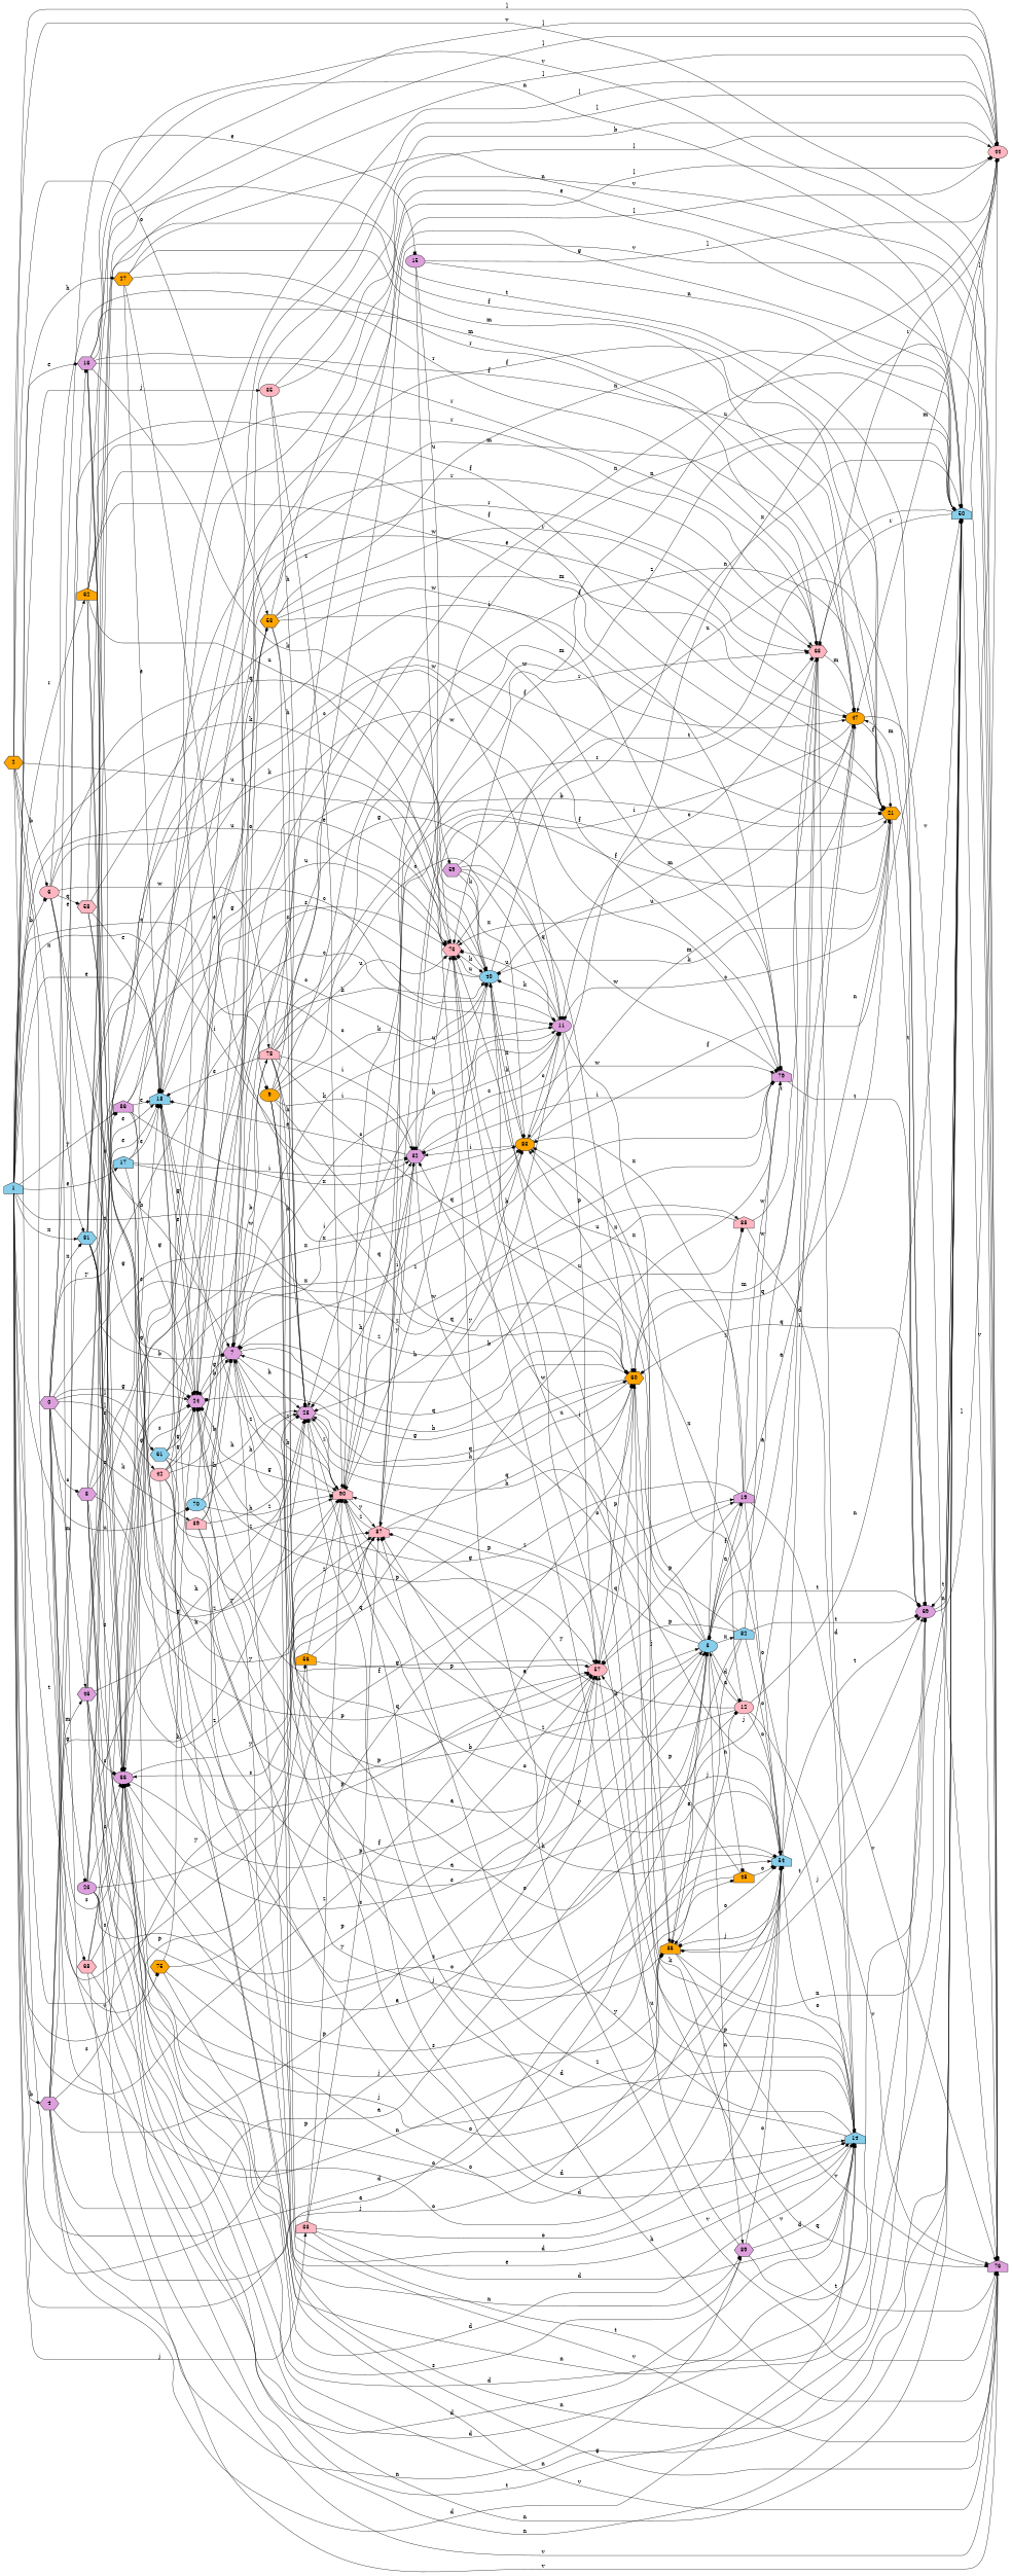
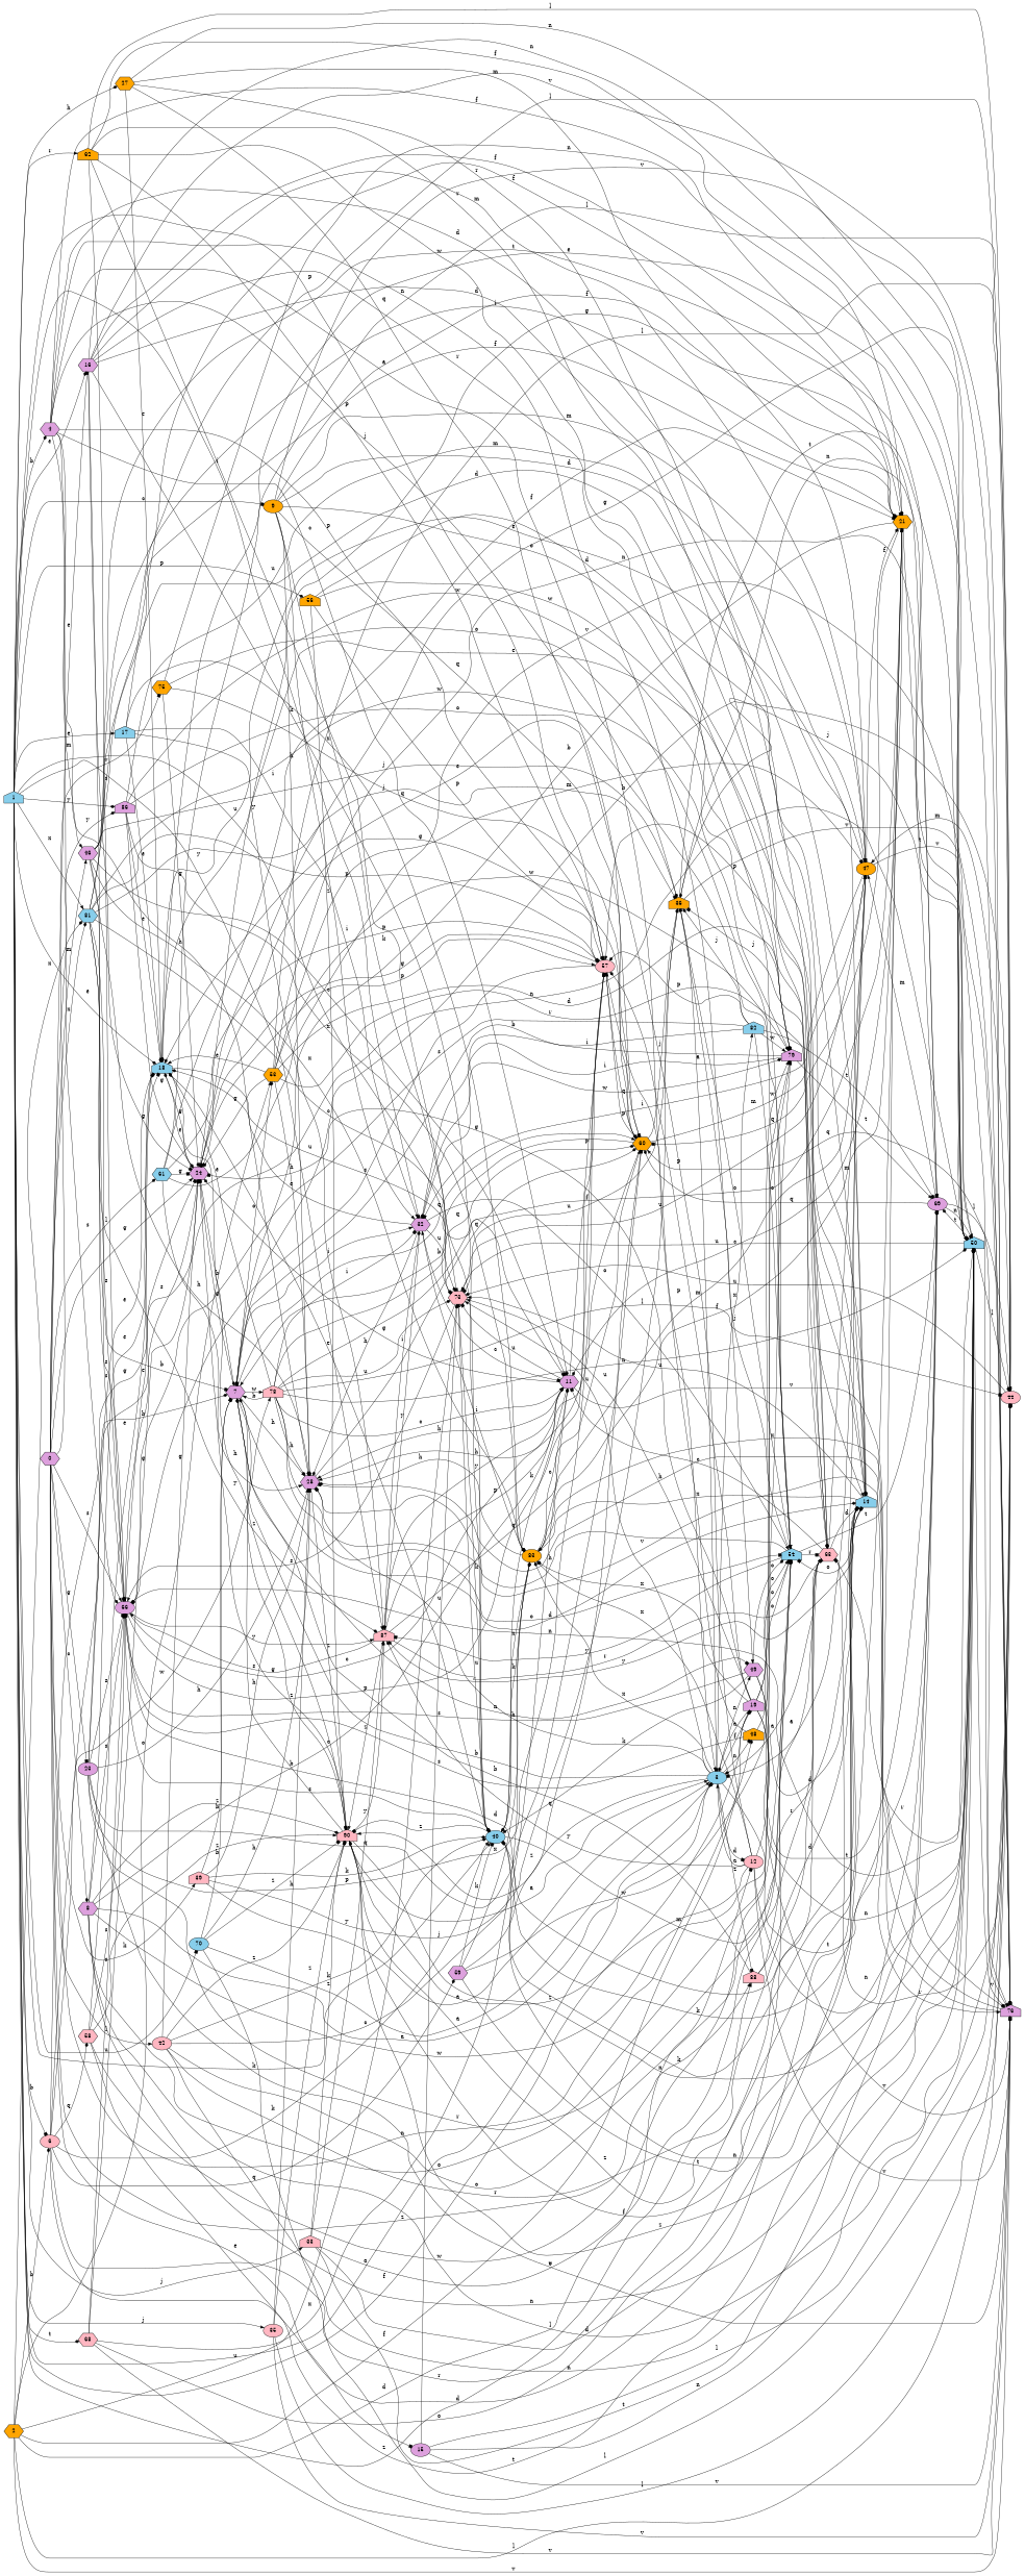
  strict digraph {
    rankdir=LR
    node [fillcolor=plum shape=hexagon style=filled]
    edge [arrowhead=normal]
    0
    8
    15 [shape=ellipse]
    16
    23 [shape=ellipse]
    24
    39 [fillcolor=lightpink shape=house]
    n8 [fillcolor=skyblue label=61]
    42 [fillcolor=lightpink shape=ellipse]
    46
    48 [fillcolor=orange shape=house]
    66 [shape=ellipse]
    75 [fillcolor=orange]
    81 [fillcolor=skyblue]
    86 [shape=house]
    88 [fillcolor=lightpink shape=house]
    3 [fillcolor=skyblue shape=ellipse]
    18 [fillcolor=skyblue shape=house]
    44 [fillcolor=lightpink shape=ellipse]
    90 [fillcolor=lightpink shape=house]
-   11 [shape=ellipse]
+   11
    50 [fillcolor=skyblue shape=house]
    54 [fillcolor=skyblue shape=house]
    79 [shape=house]
    73 [fillcolor=lightpink]
    76 [shape=house]
    40 [fillcolor=skyblue shape=ellipse]
    14 [fillcolor=skyblue shape=house]
    21 [fillcolor=orange]
    63 [fillcolor=lightpink]
    47 [fillcolor=orange shape=ellipse]
    57 [fillcolor=lightpink shape=ellipse]
    28
    60 [fillcolor=orange]
    7
    36 [fillcolor=orange shape=house]
    69 [shape=ellipse]
    83 [fillcolor=orange shape=ellipse]
    87 [fillcolor=lightpink shape=house]
    1 [fillcolor=skyblue shape=house]
    4
    6 [fillcolor=lightpink shape=ellipse]
    9 [fillcolor=orange shape=ellipse]
    17 [fillcolor=skyblue shape=house]
    19 [shape=house]
    27 [fillcolor=orange]
    32
    33 [fillcolor=lightpink shape=house]
    35 [fillcolor=lightpink shape=ellipse]
    56 [fillcolor=orange shape=house]
    62 [fillcolor=orange shape=house]
    68 [fillcolor=lightpink]
    70 [fillcolor=skyblue shape=ellipse]
    12 [fillcolor=lightpink shape=ellipse]
-   49 [label=89]
+   49
    82 [fillcolor=skyblue shape=house]
    58 [fillcolor=lightpink]
    59
    78 [fillcolor=lightpink shape=house]
    2 [fillcolor=orange]
    53 [fillcolor=orange]
    0 -> 8 [arrowhead=diamond label=c]
    0 -> 15 [arrowhead=box label=e]
    0 -> 16 [arrowhead=box label=e]
    0 -> 23 [arrowhead=box label=g]
    0 -> 24 [label=g]
    0 -> 39 [label=k]
    0 -> n8 [arrowhead=diamond label=l]
    0 -> 42 [label=l]
    0 -> 46 [label=m]
    0 -> 48 [arrowhead=diamond label=n]
    0 -> 66 [label=s]
    0 -> 75 [arrowhead=box label=v]
    0 -> 81 [arrowhead=diamond label=x]
    0 -> 86 [arrowhead=diamond label=y]
    0 -> 88 [label=z]
    8 -> 66 [arrowhead=diamond label=s]
    8 -> 3 [arrowhead=box label=a]
    8 -> 18 [label=e]
    8 -> 44 [arrowhead=box label=l]
    8 -> 90 [arrowhead=diamond label=z]
    8 -> 11 [arrowhead=diamond label=c]
    8 -> 50 [arrowhead=box label=n]
    8 -> 54 [label=o]
    8 -> 79 [label=w]
    15 -> 44 [arrowhead=box label=l]
    15 -> 50 [arrowhead=box label=n]
    15 -> 73 [label=u]
    15 -> 76 [arrowhead=box label=v]
    16 -> 24 [arrowhead=box label=g]
    16 -> 66 [label=s]
    16 -> 50 [arrowhead=diamond label=n]
    16 -> 76 [label=v]
    16 -> 40 [label=k]
    16 -> 14 [arrowhead=diamond label=d]
    16 -> 21 [arrowhead=box label=f]
    16 -> 63 [arrowhead=diamond label=r]
    16 -> 47 [arrowhead=box label=m]
    23 -> 66 [arrowhead=box label=s]
    23 -> 18 [arrowhead=box label=e]
    23 -> 50 [arrowhead=box label=n]
    23 -> 76 [arrowhead=diamond label=v]
    23 -> 63 [label=r]
    23 -> 57 [arrowhead=diamond label=p]
    23 -> 28 [label=h]
    23 -> 60 [arrowhead=box label=q]
    24 -> 66 [label=s]
    24 -> 18 [arrowhead=diamond label=e]
    24 -> 57 [label=p]
    24 -> 7 [arrowhead=diamond label=b]
    39 -> 3 [label=a]
    39 -> 40 [arrowhead=diamond label=k]
    39 -> 28 [arrowhead=box label=h]
    39 -> 7 [arrowhead=box label=b]
    39 -> 36 [label=j]
    n8 -> 24 [arrowhead=box label=g]
    n8 -> 44 [arrowhead=diamond label=l]
    n8 -> 76 [label=v]
    n8 -> 21 [arrowhead=box label=f]
    n8 -> 57 [arrowhead=box label=p]
    n8 -> 28 [label=h]
    42 -> 24 [arrowhead=diamond label=g]
    42 -> 90 [label=z]
    42 -> 11 [arrowhead=diamond label=c]
    42 -> 50 [arrowhead=box label=n]
    42 -> 54 [arrowhead=diamond label=o]
    42 -> 40 [arrowhead=diamond label=k]
    42 -> 63 [arrowhead=diamond label=r]
    46 -> 66 [arrowhead=box label=s]
    46 -> 11 [arrowhead=box label=c]
    46 -> 14 [label=d]
    46 -> 21 [arrowhead=diamond label=i]
    46 -> 28 [label=h]
    46 -> 36 [arrowhead=diamond label=j]
    46 -> 69 [label=t]
    46 -> 83 [arrowhead=box label=x]
    48 -> 66 [arrowhead=box label=s]
    48 -> 54 [arrowhead=box label=o]
    48 -> 57 [label=p]
    66 -> 18 [arrowhead=box label=e]
    66 -> 11 [label=c]
    66 -> 50 [arrowhead=diamond label=n]
    66 -> 14 [arrowhead=box label=d]
    66 -> 57 [label=p]
    66 -> 87 [label=y]
    75 -> 24 [arrowhead=diamond label=g]
    75 -> 50 [label=n]
    75 -> 54 [label=o]
    75 -> 60 [label=q]
    81 -> 66 [arrowhead=diamond label=s]
    81 -> 44 [label=l]
    81 -> 11 [arrowhead=box label=c]
    81 -> 79 [label=w]
    81 -> 21 [arrowhead=box label=f]
    81 -> 57 [label=p]
    81 -> 7 [arrowhead=box label=b]
    81 -> 36 [arrowhead=box label=j]
    81 -> 87 [arrowhead=diamond label=y]
    86 -> 24 [arrowhead=diamond label=g]
    86 -> 18 [arrowhead=diamond label=e]
    86 -> 54 [label=o]
    86 -> 79 [arrowhead=diamond label=w]
    86 -> 47 [label=m]
    86 -> 83 [arrowhead=diamond label=x]
    88 -> 14 [arrowhead=diamond label=d]
    88 -> 63 [label=r]
    88 -> 7 [arrowhead=diamond label=b]
    3 -> 48 [arrowhead=box label=n]
    3 -> 88 [arrowhead=box label=z]
    3 -> 90 [label=z]
    3 -> 73 [label=u]
    3 -> 28 [arrowhead=diamond label=h]
    3 -> 7 [arrowhead=diamond label=b]
    3 -> 69 [arrowhead=diamond label=t]
    3 -> 83 [arrowhead=diamond label=x]
    3 -> 19 [arrowhead=box label=f]
    3 -> 12 [arrowhead=box label=d]
    3 -> 49 [label=n]
    3 -> 82 [label=x]
    18 -> 24 [label=g]
    18 -> 90 [arrowhead=diamond label=z]
    18 -> 73 [arrowhead=diamond label=u]
    44 -> 73 [arrowhead=diamond label=u]
    44 -> 63 [arrowhead=box label=r]
    44 -> 47 [label=m]
    44 -> 7 [arrowhead=box label=b]
    90 -> 24 [arrowhead=box label=g]
    90 -> 3 [label=a]
    90 -> 50 [label=n]
    90 -> 21 [arrowhead=box label=f]
-   90 -> 63 [arrowhead=box label=r]
    90 -> 7 [arrowhead=diamond label=b]
    90 -> 87 [label=y]
    11 -> 24 [arrowhead=diamond label=g]
    11 -> 73 [arrowhead=box label=u]
    11 -> 76 [arrowhead=diamond label=v]
    11 -> 40 [arrowhead=diamond label=k]
    11 -> 57 [label=p]
    11 -> 28 [label=h]
    11 -> 87 [label=y]
    50 -> 24 [label=g]
    50 -> 18 [arrowhead=diamond label=e]
    50 -> 44 [arrowhead=diamond label=l]
    50 -> 90 [arrowhead=diamond label=z]
    50 -> 73 [label=u]
    50 -> 76 [arrowhead=diamond label=v]
    50 -> 63 [label=r]
    50 -> 36 [arrowhead=diamond label=j]
    50 -> 69 [arrowhead=diamond label=t]
    54 -> 63 [arrowhead=box label=r]
    54 -> 28 [arrowhead=box label=h]
    54 -> 36 [arrowhead=box label=j]
    54 -> 69 [arrowhead=diamond label=t]
    54 -> 87 [arrowhead=box label=y]
    79 -> 7 [arrowhead=box label=b]
    79 -> 69 [label=t]
    79 -> 32 [arrowhead=box label=i]
    73 -> 66 [label=s]
    73 -> 40 [arrowhead=diamond label=k]
    76 -> 24 [arrowhead=diamond label=g]
    76 -> 28 [arrowhead=box label=h]
    76 -> 60 [label=q]
    76 -> 83 [label=x]
    40 -> 66 [arrowhead=diamond label=s]
    40 -> 18 [arrowhead=diamond label=e]
    40 -> 90 [arrowhead=box label=z]
    40 -> 50 [label=n]
    40 -> 73 [arrowhead=box label=u]
    40 -> 47 [arrowhead=box label=m]
    40 -> 83 [label=x]
    14 -> 18 [arrowhead=diamond label=e]
    14 -> 90 [label=z]
    14 -> 54 [arrowhead=box label=o]
    14 -> 73 [label=u]
    14 -> 40 [label=k]
    14 -> 57 [label=p]
    14 -> 83 [label=x]
    14 -> 87 [arrowhead=diamond label=y]
    21 -> 11 [arrowhead=diamond label=c]
    21 -> 40 [arrowhead=box label=k]
    21 -> 60 [arrowhead=box label=q]
    21 -> 7 [label=b]
    21 -> 69 [arrowhead=box label=t]
    63 -> 3 [arrowhead=diamond label=a]
    63 -> 11 [arrowhead=box label=c]
    63 -> 14 [label=d]
    63 -> 47 [arrowhead=diamond label=m]
    63 -> 36 [arrowhead=box label=j]
    47 -> 3 [arrowhead=box label=a]
    47 -> 18 [arrowhead=diamond label=e]
    47 -> 73 [label=u]
    47 -> 76 [arrowhead=box label=v]
    47 -> 21 [arrowhead=diamond label=f]
    47 -> 32 [arrowhead=box label=i]
    57 -> 24 [arrowhead=box label=g]
    57 -> 66 [arrowhead=box label=s]
    57 -> 60 [arrowhead=box label=q]
    28 -> 90 [label=z]
    28 -> 60 [arrowhead=diamond label=q]
    60 -> 24 [arrowhead=box label=g]
    60 -> 47 [label=m]
    60 -> 57 [arrowhead=box label=p]
    60 -> 28 [label=h]
    60 -> 7 [label=b]
    60 -> 36 [arrowhead=diamond label=j]
    7 -> 24 [arrowhead=box label=g]
    7 -> 90 [label=z]
    7 -> 14 [arrowhead=diamond label=d]
    7 -> 28 [label=h]
    7 -> 60 [label=q]
    7 -> 32 [label=i]
    7 -> 49 [arrowhead=box label=n]
    7 -> 78 [label=w]
    7 -> 53 [arrowhead=diamond label=o]
    36 -> 3 [arrowhead=box label=a]
    36 -> 50 [label=n]
    36 -> 54 [arrowhead=diamond label=o]
    36 -> 73 [arrowhead=box label=u]
    36 -> 76 [arrowhead=box label=v]
    36 -> 69 [label=t]
    69 -> 44 [arrowhead=box label=l]
    69 -> 50 [arrowhead=box label=n]
    69 -> 47 [label=m]
    69 -> 60 [arrowhead=diamond label=q]
    83 -> 11 [arrowhead=diamond label=c]
    83 -> 40 [label=k]
    83 -> 21 [label=f]
    83 -> 47 [label=m]
    83 -> 28 [arrowhead=diamond label=h]
    83 -> 32 [label=i]
    87 -> 66 [label=s]
    87 -> 90 [label=z]
    87 -> 63 [arrowhead=box label=r]
    87 -> 57 [arrowhead=box label=p]
    87 -> 60 [label=q]
    87 -> 32 [arrowhead=diamond label=i]
    1 -> 16 [arrowhead=diamond label=e]
    1 -> 81 [label=x]
    1 -> 86 [arrowhead=diamond label=y]
    1 -> 88 [label=z]
    1 -> 3 [arrowhead=diamond label=a]
    1 -> 18 [arrowhead=diamond label=e]
    1 -> 73 [arrowhead=box label=u]
    1 -> 40 [label=k]
    1 -> 57 [label=p]
    1 -> 87 [label=y]
    1 -> 4 [arrowhead=diamond label=b]
    1 -> 6 [arrowhead=box label=b]
    1 -> 9 [arrowhead=box label=c]
    1 -> 17 [label=e]
    1 -> 19 [label=f]
    1 -> 27 [arrowhead=diamond label=h]
    1 -> 32 [arrowhead=box label=i]
    1 -> 33 [label=j]
    1 -> 35 [label=j]
    1 -> 56 [arrowhead=diamond label=p]
    1 -> 62 [label=r]
    1 -> 68 [arrowhead=diamond label=t]
    1 -> 70 [arrowhead=box label=u]
    4 -> 46 [label=m]
    4 -> 66 [arrowhead=diamond label=s]
    4 -> 3 [label=a]
    4 -> 11 [arrowhead=diamond label=c]
    4 -> 14 [label=d]
    4 -> 21 [arrowhead=box label=f]
    4 -> 57 [arrowhead=box label=p]
    4 -> 28 [arrowhead=diamond label=h]
    4 -> 36 [label=j]
    4 -> 49 [label=n]
    6 -> 24 [arrowhead=box label=g]
    6 -> 40 [label=k]
    6 -> 14 [label=d]
    6 -> 63 [label=r]
    6 -> 7 [arrowhead=diamond label=b]
    6 -> 58 [arrowhead=diamond label=q]
    6 -> 59 [arrowhead=diamond label=q]
    6 -> 78 [label=w]
    9 -> 54 [label=o]
    9 -> 76 [arrowhead=box label=v]
    9 -> 40 [arrowhead=box label=k]
    9 -> 14 [arrowhead=box label=d]
    9 -> 21 [arrowhead=diamond label=f]
    9 -> 47 [label=m]
    9 -> 28 [arrowhead=box label=h]
    9 -> 60 [label=q]
    9 -> 32 [label=i]
    17 -> 18 [label=e]
    17 -> 21 [arrowhead=diamond label=f]
    17 -> 83 [arrowhead=diamond label=x]
    17 -> 87 [arrowhead=diamond label=y]
    17 -> 32 [label=i]
    19 -> 24 [arrowhead=box label=g]
    19 -> 3 [arrowhead=diamond label=a]
    19 -> 50 [arrowhead=diamond label=n]
    19 -> 54 [label=o]
    19 -> 79 [label=w]
    19 -> 73 [label=u]
    19 -> 76 [label=v]
    19 -> 57 [arrowhead=diamond label=p]
    19 -> 83 [arrowhead=diamond label=x]
    27 -> 18 [arrowhead=box label=e]
    27 -> 50 [arrowhead=box label=n]
    27 -> 63 [arrowhead=diamond label=r]
    27 -> 47 [label=m]
    27 -> 60 [arrowhead=box label=q]
    32 -> 18 [arrowhead=diamond label=e]
    32 -> 11 [arrowhead=box label=c]
    32 -> 54 [label=o]
    32 -> 79 [arrowhead=diamond label=w]
    32 -> 73 [arrowhead=diamond label=u]
    32 -> 28 [arrowhead=diamond label=h]
    32 -> 87 [label=y]
    33 -> 90 [arrowhead=box label=z]
    33 -> 54 [arrowhead=box label=o]
    33 -> 14 [arrowhead=box label=d]
    33 -> 69 [label=t]
    33 -> 87 [arrowhead=diamond label=y]
    35 -> 44 [label=l]
    35 -> 90 [arrowhead=diamond label=z]
    35 -> 76 [arrowhead=diamond label=v]
    35 -> 28 [arrowhead=box label=h]
    56 -> 90 [arrowhead=box label=z]
    56 -> 79 [arrowhead=box label=w]
    56 -> 14 [arrowhead=diamond label=d]
    56 -> 57 [arrowhead=diamond label=p]
    62 -> 66 [arrowhead=box label=s]
    62 -> 44 [label=l]
    62 -> 79 [arrowhead=box label=w]
    62 -> 73 [arrowhead=box label=u]
    62 -> 21 [arrowhead=diamond label=f]
    62 -> 63 [label=r]
    62 -> 57 [arrowhead=box label=p]
    68 -> 24 [arrowhead=box label=g]
    68 -> 66 [arrowhead=diamond label=s]
    68 -> 54 [arrowhead=box label=o]
    68 -> 76 [label=v]
    68 -> 83 [arrowhead=diamond label=x]
    70 -> 3 [label=a]
    70 -> 44 [arrowhead=box label=l]
    70 -> 90 [arrowhead=box label=z]
    70 -> 28 [label=h]
    70 -> 7 [arrowhead=box label=b]
    12 -> 3 [label=a]
    12 -> 18 [arrowhead=diamond label=e]
    12 -> 90 [label=z]
    12 -> 50 [arrowhead=box label=n]
    12 -> 54 [label=o]
    12 -> 76 [label=v]
    12 -> 83 [arrowhead=diamond label=x]
    12 -> 87 [arrowhead=diamond label=y]
    49 -> 66 [arrowhead=box label=s]
    49 -> 54 [arrowhead=diamond label=o]
    49 -> 40 [arrowhead=diamond label=k]
    49 -> 14 [arrowhead=box label=d]
    49 -> 69 [arrowhead=box label=t]
    82 -> 66 [arrowhead=box label=s]
    82 -> 54 [label=o]
    82 -> 79 [label=w]
    82 -> 57 [arrowhead=diamond label=p]
    82 -> 36 [arrowhead=diamond label=j]
    82 -> 69 [arrowhead=box label=t]
    82 -> 32 [arrowhead=diamond label=i]
    58 -> 66 [arrowhead=box label=s]
    58 -> 18 [label=e]
    58 -> 90 [label=z]
    58 -> 79 [label=w]
    58 -> 69 [arrowhead=box label=t]
    59 -> 79 [arrowhead=box label=w]
    59 -> 40 [arrowhead=box label=k]
    59 -> 60 [arrowhead=box label=q]
    59 -> 69 [arrowhead=box label=t]
    59 -> 83 [arrowhead=diamond label=x]
    78 -> 18 [arrowhead=diamond label=e]
    78 -> 44 [arrowhead=box label=l]
    78 -> 11 [label=c]
    78 -> 50 [arrowhead=diamond label=n]
    78 -> 54 [arrowhead=box label=o]
    78 -> 73 [arrowhead=diamond label=u]
    78 -> 76 [label=v]
    78 -> 21 [label=f]
    78 -> 28 [arrowhead=diamond label=h]
    78 -> 60 [arrowhead=diamond label=q]
    78 -> 7 [label=b]
    78 -> 32 [arrowhead=box label=i]
    2 -> 81 [arrowhead=diamond label=x]
    2 -> 44 [label=l]
    2 -> 73 [arrowhead=diamond label=u]
    2 -> 76 [label=v]
    2 -> 6 [arrowhead=diamond label=b]
    2 -> 19 [label=f]
    2 -> 12 [arrowhead=box label=d]
    2 -> 53 [label=o]
    53 -> 24 [arrowhead=diamond label=g]
    53 -> 18 [label=e]
    53 -> 44 [label=l]
    53 -> 50 [label=n]
    53 -> 79 [label=w]
    53 -> 14 [label=d]
    53 -> 63 [label=r]
    53 -> 47 [arrowhead=box label=m]
    53 -> 28 [arrowhead=diamond label=h]
  }
